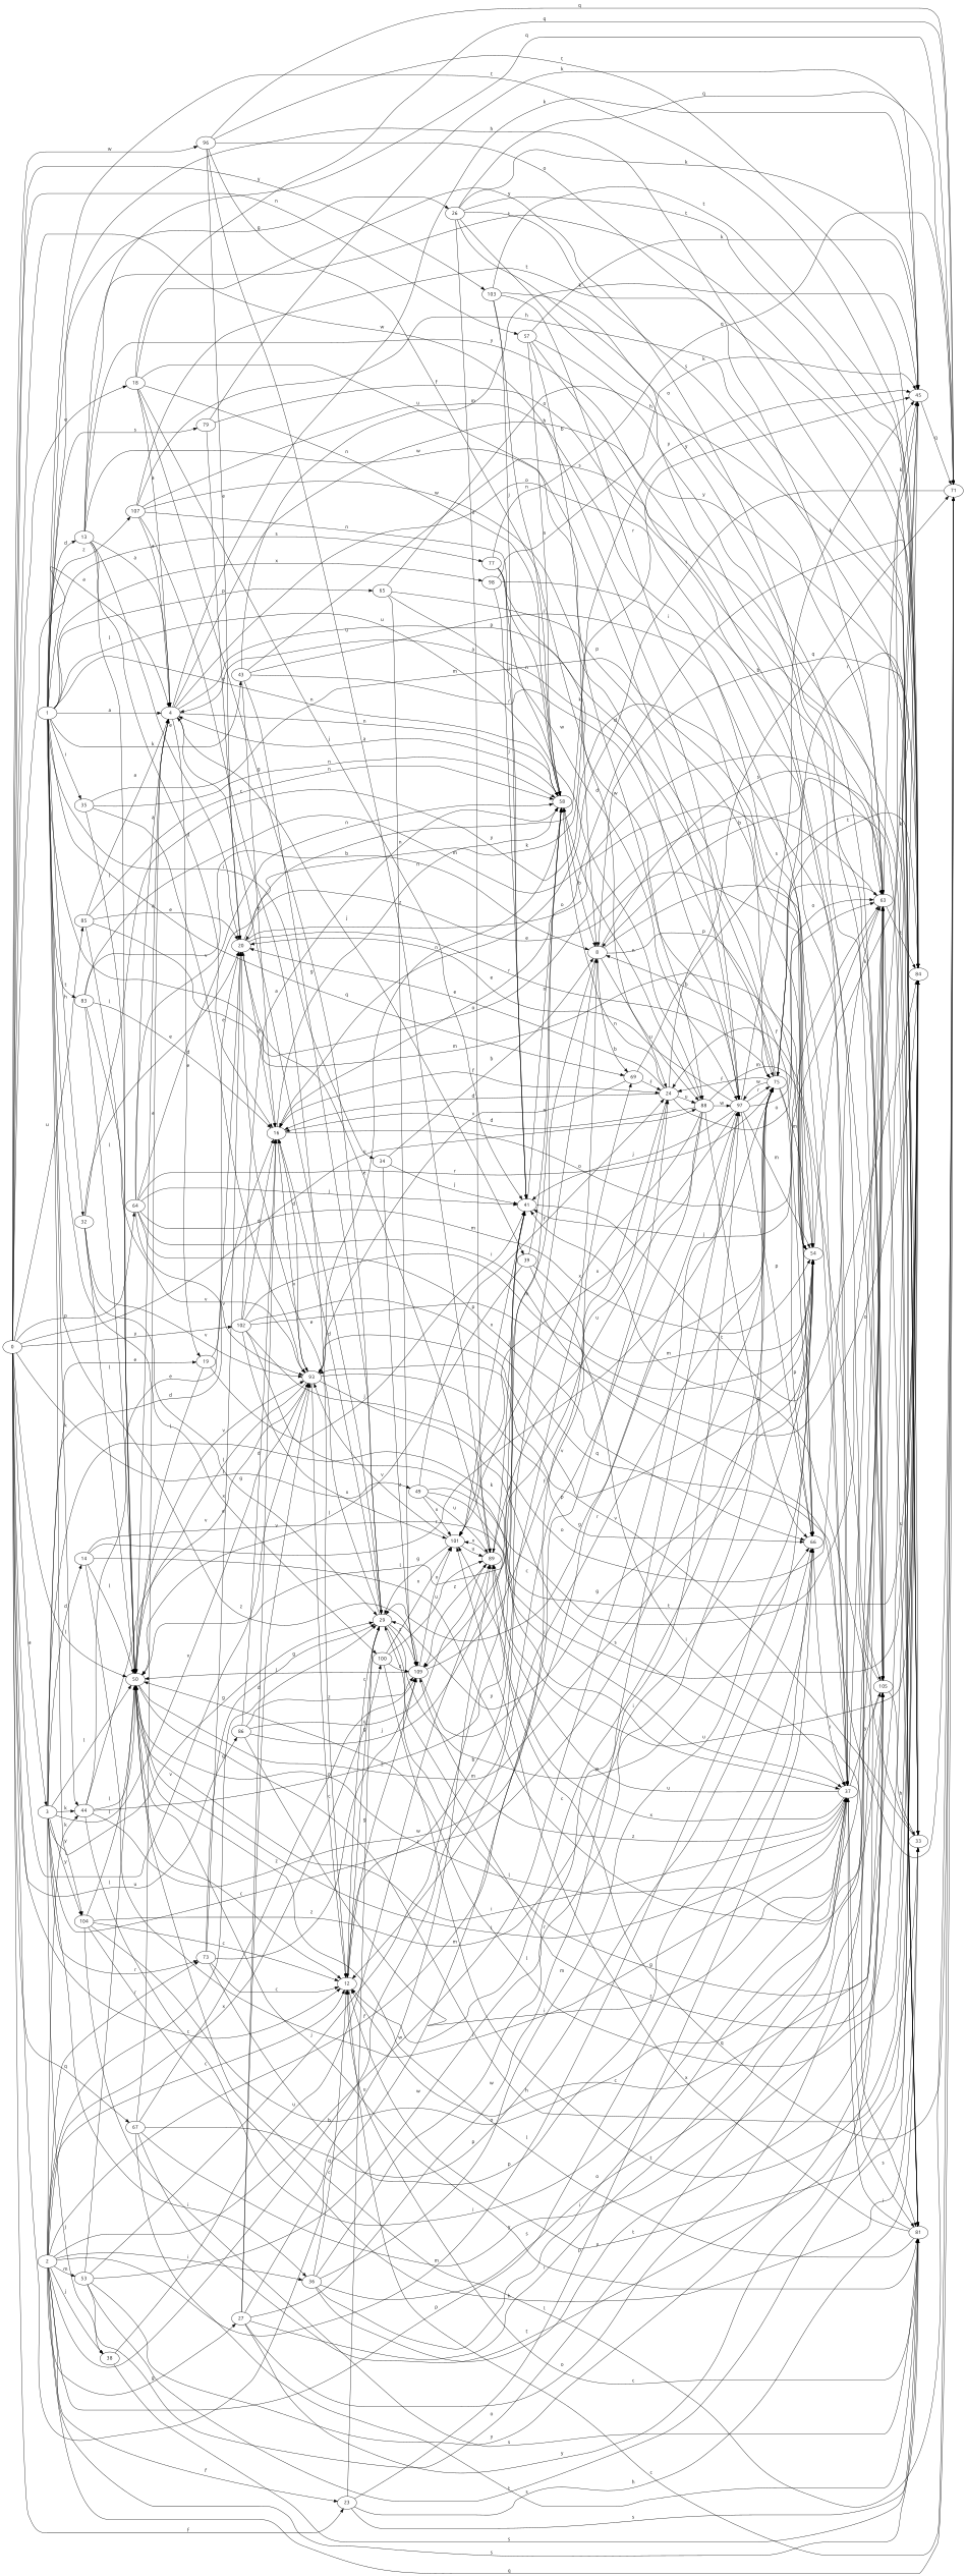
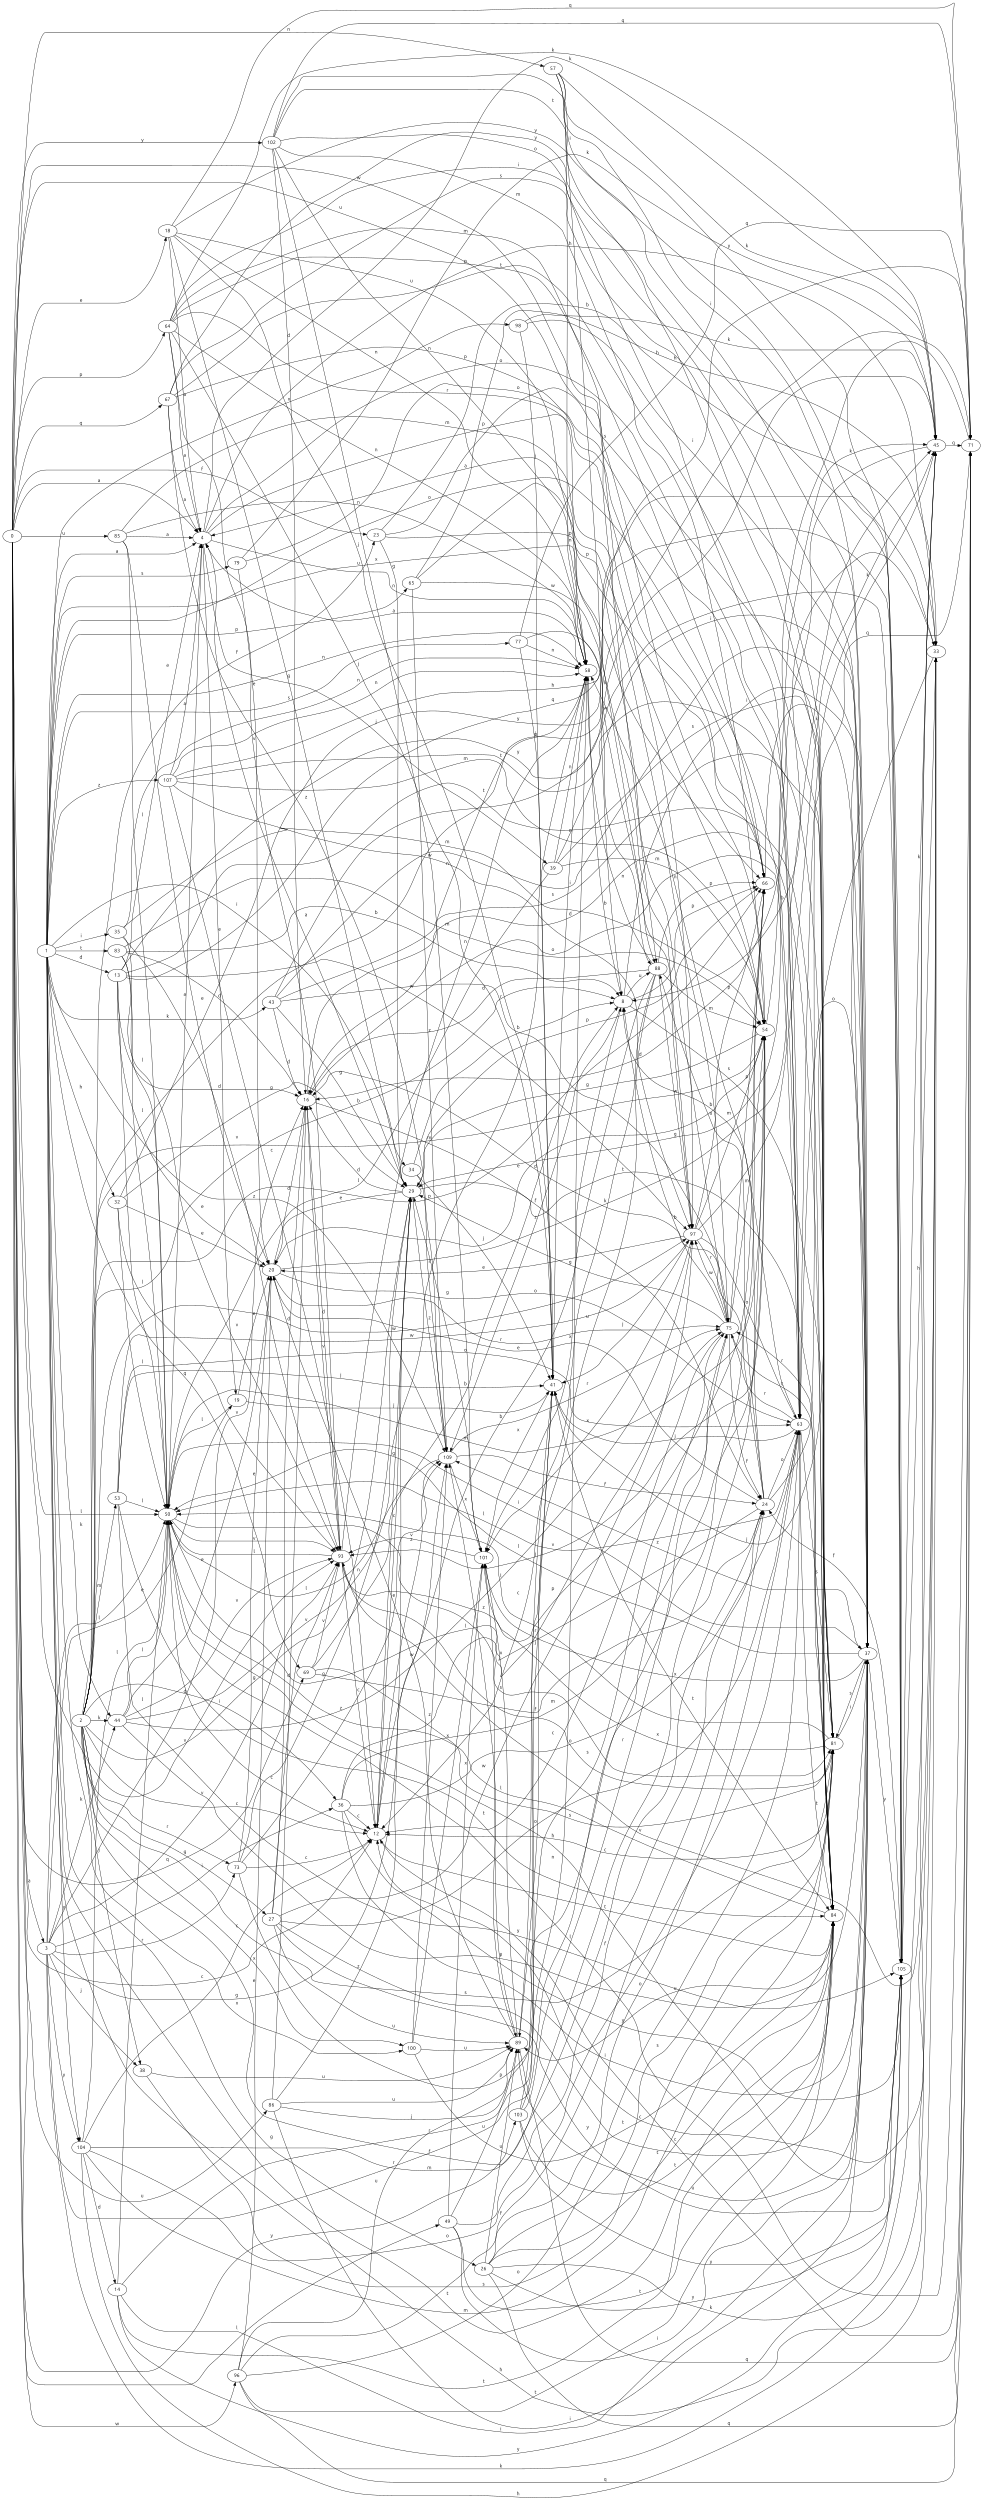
  strict digraph {
    fontname=Ubuntu
    rankdir=LR
    node [fontname=Ubuntu]
    edge [fontname=Ubuntu]
    0
    3
    4
    12
    18
    23
    49
    50
    57
    64
    67
    69
    85
    86
    88
    93
    96
    97
    102
    103
    44
    104
    29
    36
    38
    73
    14
    16
    19
    45
    75
    33
    58
    63
    66
    39
    84
    109
    8
    71
    105
    41
    81
    24
    37
    89
    101
    54
    20
    1
    13
    26
    32
    34
    35
    43
    65
    77
    79
    83
    98
    100
    107
    2
    27
    53
    0 -> 3 [label=a]
    0 -> 4 [label=a]
    0 -> 12 [label=c]
    0 -> 18 [label=e]
    0 -> 23 [label=f]
    0 -> 49 [label=l]
    0 -> 50 [label=l]
    0 -> 57 [label=n]
    0 -> 64 [label=p]
    0 -> 67 [label=q]
    0 -> 69 [label=q]
    0 -> 85 [label=u]
    0 -> 86 [label=u]
    0 -> 88 [label=u]
    0 -> 93 [label=v]
    0 -> 96 [label=w]
    0 -> 97 [label=w]
    0 -> 102 [label=y]
    0 -> 103 [label=y]
    3 -> 50 [label=l]
    3 -> 93 [label=v]
    3 -> 44 [label=k]
    3 -> 104 [label=y]
    3 -> 29 [label=g]
    3 -> 36 [label=i]
    3 -> 38 [label=j]
    3 -> 73 [label=r]
-   3 -> 14 [label=d]
+   104 -> 14 [label=d]
    3 -> 16 [label=d]
    3 -> 19 [label=e]
    3 -> 45 [label=k]
    3 -> 75 [label=r]
    4 -> 19 [label=e]
    4 -> 45 [label=k]
    4 -> 33 [label=h]
    4 -> 58 [label=n]
    4 -> 63 [label=o]
    4 -> 66 [label=p]
    4 -> 39 [label=j]
    12 -> 29 [label=g]
    12 -> 84 [label=t]
    12 -> 109 [label=z]
    12 -> 8 [label=b]
    18 -> 4 [label=a]
    18 -> 88 [label=u]
    18 -> 29 [label=g]
    18 -> 58 [label=n]
    18 -> 71 [label=q]
    18 -> 105 [label=y]
    18 -> 41 [label=j]
    23 -> 29 [label=g]
    23 -> 33 [label=h]
    23 -> 66 [label=p]
    23 -> 81 [label=s]
    49 -> 84 [label=t]
    49 -> 24 [label=f]
    49 -> 37 [label=i]
    49 -> 89 [label=u]
    49 -> 101 [label=x]
    50 -> 4 [label=a]
    50 -> 12 [label=c]
    50 -> 93 [label=v]
    50 -> 33 [label=h]
    50 -> 81 [label=s]
    50 -> 37 [label=i]
    50 -> 54 [label=m]
    57 -> 45 [label=k]
    57 -> 58 [label=n]
    57 -> 8 [label=b]
    57 -> 105 [label=y]
    57 -> 37 [label=i]
    64 -> 4 [label=a]
    64 -> 93 [label=v]
    64 -> 45 [label=k]
    64 -> 75 [label=r]
    64 -> 58 [label=n]
    64 -> 66 [label=p]
    64 -> 41 [label=j]
    64 -> 37 [label=i]
    64 -> 54 [label=m]
    67 -> 4 [label=a]
    67 -> 66 [label=p]
    67 -> 84 [label=t]
    67 -> 109 [label=z]
    67 -> 105 [label=y]
    67 -> 81 [label=s]
    69 -> 93 [label=v]
-   8 -> 69 [label=b]
+   69 -> 8 [label=b]
    69 -> 81 [label=s]
    69 -> 24 [label=f]
    85 -> 4 [label=a]
    85 -> 50 [label=l]
    85 -> 58 [label=n]
    85 -> 54 [label=m]
    85 -> 20 [label=e]
    86 -> 16 [label=d]
    86 -> 109 [label=z]
    86 -> 41 [label=j]
    86 -> 37 [label=i]
    86 -> 89 [label=u]
    88 -> 12 [label=c]
    88 -> 97 [label=w]
    88 -> 16 [label=d]
    88 -> 58 [label=n]
    88 -> 66 [label=p]
    88 -> 89 [label=u]
    88 -> 101 [label=x]
    88 -> 54 [label=m]
    93 -> 12 [label=c]
    93 -> 50 [label=l]
    93 -> 16 [label=d]
    93 -> 58 [label=n]
    93 -> 66 [label=p]
    93 -> 81 [label=s]
    96 -> 63 [label=o]
    96 -> 84 [label=t]
    96 -> 71 [label=q]
    96 -> 24 [label=f]
    96 -> 89 [label=u]
    96 -> 20 [label=e]
    97 -> 45 [label=k]
    97 -> 75 [label=r]
    97 -> 63 [label=o]
    97 -> 66 [label=p]
    97 -> 41 [label=j]
    97 -> 101 [label=x]
    97 -> 54 [label=m]
    97 -> 20 [label=e]
    102 -> 16 [label=d]
    102 -> 58 [label=n]
    102 -> 63 [label=o]
    102 -> 84 [label=t]
    102 -> 71 [label=q]
    102 -> 37 [label=i]
    102 -> 101 [label=x]
    102 -> 54 [label=m]
    103 -> 75 [label=r]
    103 -> 58 [label=n]
    103 -> 84 [label=t]
    103 -> 105 [label=y]
    103 -> 41 [label=j]
    44 -> 50 [label=l]
    44 -> 93 [label=v]
    44 -> 97 [label=w]
    44 -> 58 [label=n]
    44 -> 37 [label=i]
    44 -> 20 [label=e]
    104 -> 12 [label=c]
    104 -> 50 [label=l]
    104 -> 33 [label=h]
    104 -> 63 [label=o]
-   104 -> 81 [label=s]
+   104 -> 81 [label=m]
    104 -> 54 [label=m]
    29 -> 4 [label=a]
    29 -> 12 [label=c]
    29 -> 16 [label=d]
    29 -> 66 [label=p]
    29 -> 84 [label=t]
    29 -> 109 [label=z]
    29 -> 20 [label=e]
    36 -> 12 [label=c]
    36 -> 75 [label=r]
    36 -> 63 [label=o]
    36 -> 105 [label=y]
    36 -> 37 [label=i]
    36 -> 54 [label=m]
    38 -> 81 [label=s]
    38 -> 89 [label=u]
    73 -> 12 [label=c]
    73 -> 29 [label=g]
    73 -> 66 [label=p]
    73 -> 109 [label=z]
    73 -> 20 [label=e]
    14 -> 50 [label=l]
    14 -> 75 [label=r]
    14 -> 84 [label=t]
    14 -> 105 [label=y]
    14 -> 37 [label=i]
    16 -> 93 [label=v]
    16 -> 58 [label=n]
    16 -> 63 [label=o]
    16 -> 24 [label=f]
    19 -> 50 [label=l]
    19 -> 41 [label=j]
    19 -> 20 [label=e]
    45 -> 29 [label=g]
    45 -> 71 [label=q]
    75 -> 4 [label=a]
    75 -> 12 [label=c]
    75 -> 97 [label=w]
    75 -> 29 [label=g]
    75 -> 66 [label=p]
    75 -> 84 [label=t]
    75 -> 8 [label=b]
    75 -> 24 [label=f]
    75 -> 54 [label=m]
    33 -> 93 [label=v]
    33 -> 8 [label=b]
    33 -> 41 [label=j]
    58 -> 4 [label=a]
    58 -> 8 [label=b]
    63 -> 50 [label=l]
    63 -> 45 [label=k]
    63 -> 75 [label=r]
    63 -> 84 [label=t]
    63 -> 8 [label=b]
    63 -> 41 [label=j]
    63 -> 81 [label=s]
    66 -> 37 [label=i]
    39 -> 50 [label=l]
    39 -> 58 [label=n]
+   39 -> 81 [label=s]
    39 -> 37 [label=i]
    39 -> 54 [label=m]
    84 -> 50 [label=l]
    84 -> 16 [label=d]
    84 -> 75 [label=r]
    84 -> 89 [label=u]
    109 -> 50 [label=l]
    109 -> 75 [label=r]
    109 -> 24 [label=f]
    109 -> 101 [label=x]
    8 -> 88 [label=u]
    8 -> 66 [label=p]
    8 -> 109 [label=z]
    8 -> 81 [label=s]
    8 -> 37 [label=i]
    71 -> 12 [label=c]
    71 -> 50 [label=l]
    71 -> 16 [label=d]
    105 -> 12 [label=c]
    105 -> 45 [label=k]
    105 -> 33 [label=h]
    105 -> 24 [label=f]
    41 -> 58 [label=n]
    41 -> 84 [label=t]
    41 -> 101 [label=x]
    81 -> 12 [label=c]
    81 -> 50 [label=l]
    81 -> 37 [label=i]
    81 -> 101 [label=x]
    24 -> 50 [label=l]
    24 -> 88 [label=u]
    24 -> 16 [label=d]
    24 -> 58 [label=n]
    24 -> 63 [label=o]
    24 -> 71 [label=q]
    24 -> 20 [label=e]
    37 -> 50 [label=l]
    37 -> 63 [label=o]
    37 -> 109 [label=z]
    37 -> 105 [label=y]
    37 -> 81 [label=s]
    37 -> 89 [label=u]
    37 -> 101 [label=x]
    89 -> 109 [label=z]
    89 -> 71 [label=q]
    89 -> 41 [label=j]
    89 -> 101 [label=x]
    89 -> 20 [label=e]
    101 -> 93 [label=v]
    101 -> 29 [label=g]
    101 -> 89 [label=u]
    54 -> 93 [label=v]
    54 -> 29 [label=g]
    54 -> 45 [label=k]
    54 -> 20 [label=e]
    20 -> 16 [label=d]
    20 -> 45 [label=k]
    20 -> 75 [label=r]
    20 -> 63 [label=o]
    1 -> 4 [label=a]
    1 -> 69 [label=q]
    1 -> 88 [label=u]
    1 -> 44 [label=k]
    1 -> 104 [label=y]
    1 -> 33 [label=h]
    1 -> 58 [label=n]
    1 -> 63 [label=o]
    1 -> 84 [label=t]
    1 -> 109 [label=z]
    1 -> 13 [label=d]
    1 -> 26 [label=g]
    1 -> 32 [label=h]
    1 -> 34 [label=i]
    1 -> 35 [label=i]
    1 -> 43 [label=k]
    1 -> 65 [label=p]
    1 -> 77 [label=s]
    1 -> 79 [label=s]
    1 -> 83 [label=t]
    1 -> 98 [label=x]
    1 -> 100 [label=x]
    1 -> 107 [label=z]
    13 -> 4 [label=a]
    13 -> 50 [label=l]
    13 -> 97 [label=w]
    13 -> 16 [label=d]
    13 -> 84 [label=t]
    13 -> 71 [label=q]
    13 -> 105 [label=y]
    13 -> 20 [label=e]
    26 -> 45 [label=k]
    26 -> 63 [label=o]
    26 -> 84 [label=t]
    26 -> 71 [label=q]
    26 -> 105 [label=y]
    26 -> 81 [label=s]
    26 -> 89 [label=u]
    32 -> 50 [label=l]
    32 -> 93 [label=v]
    32 -> 29 [label=g]
    32 -> 105 [label=y]
    32 -> 20 [label=e]
    34 -> 109 [label=z]
    34 -> 8 [label=b]
    34 -> 41 [label=j]
    35 -> 50 [label=l]
    35 -> 93 [label=v]
    35 -> 58 [label=n]
    35 -> 54 [label=m]
    43 -> 29 [label=g]
    43 -> 16 [label=d]
    43 -> 45 [label=k]
    43 -> 75 [label=r]
    43 -> 81 [label=s]
    43 -> 37 [label=i]
    65 -> 97 [label=w]
    65 -> 33 [label=h]
    65 -> 66 [label=p]
    65 -> 109 [label=z]
    77 -> 97 [label=w]
    77 -> 58 [label=n]
    77 -> 71 [label=q]
    77 -> 41 [label=j]
    79 -> 45 [label=k]
    79 -> 63 [label=o]
    79 -> 20 [label=e]
    83 -> 50 [label=l]
    83 -> 93 [label=v]
    83 -> 16 [label=d]
    83 -> 8 [label=b]
    83 -> 54 [label=m]
    98 -> 45 [label=k]
    98 -> 41 [label=j]
    98 -> 37 [label=i]
    100 -> 84 [label=t]
    100 -> 109 [label=z]
    100 -> 89 [label=u]
    100 -> 101 [label=x]
    107 -> 4 [label=a]
    107 -> 12 [label=c]
    107 -> 97 [label=w]
    107 -> 33 [label=h]
    107 -> 58 [label=n]
    107 -> 84 [label=t]
    107 -> 54 [label=m]
    2 -> 12 [label=c]
    2 -> 23 [label=f]
    2 -> 97 [label=w]
    2 -> 44 [label=k]
    2 -> 29 [label=g]
    2 -> 36 [label=i]
    2 -> 38 [label=j]
    2 -> 73 [label=r]
    2 -> 66 [label=p]
    2 -> 8 [label=b]
    2 -> 71 [label=q]
    2 -> 81 [label=s]
    2 -> 24 [label=f]
    2 -> 54 [label=m]
    2 -> 100 [label=x]
    2 -> 27 [label=g]
    2 -> 53 [label=m]
    27 -> 93 [label=v]
    27 -> 97 [label=w]
    27 -> 16 [label=d]
    27 -> 63 [label=o]
    27 -> 105 [label=y]
    27 -> 37 [label=i]
    27 -> 89 [label=u]
    53 -> 50 [label=l]
    53 -> 97 [label=w]
    53 -> 63 [label=o]
    53 -> 84 [label=t]
    53 -> 105 [label=y]
    53 -> 41 [label=j]
  }
